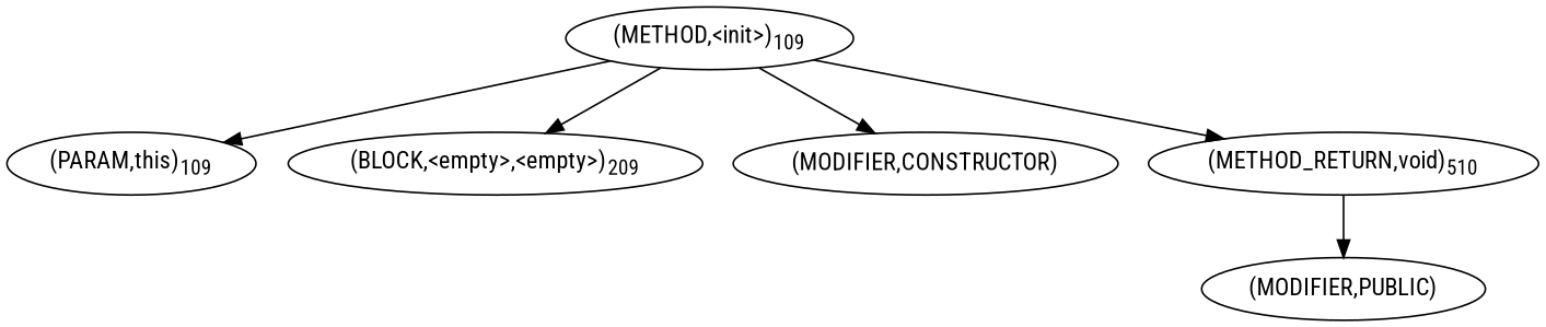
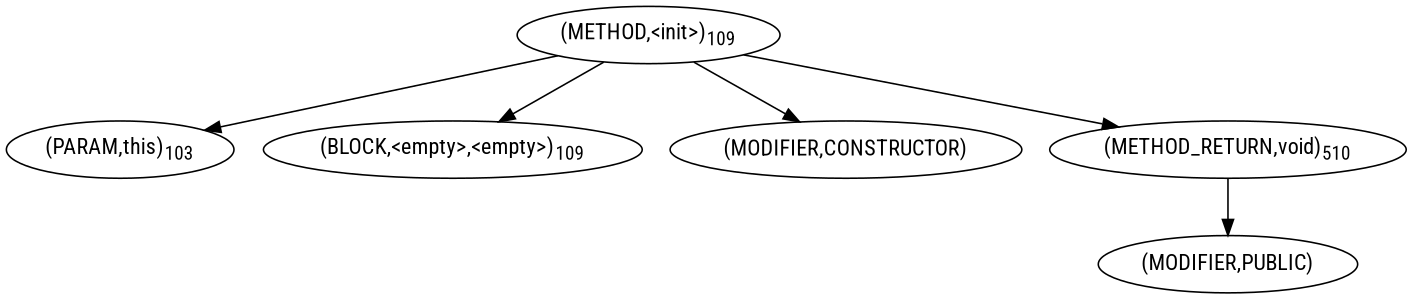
  digraph {
    fontname="Roboto Condensed"
    node [fontname="Roboto Condensed"]
    edge [fontname="Roboto Condensed"]
    n1 [label=<(METHOD,&lt;init&gt;)<SUB>109</SUB>>]
-   n2 [label=<(PARAM,this)<SUB>109</SUB>>]
-   n3 [label=<(BLOCK,&lt;empty&gt;,&lt;empty&gt;)<SUB>209</SUB>>]
+   n2 [label=<(PARAM,this)<SUB>103</SUB>>]
+   n3 [label=<(BLOCK,&lt;empty&gt;,&lt;empty&gt;)<SUB>109</SUB>>]
    n4 [label=<(MODIFIER,CONSTRUCTOR)>]
    n5 [label=<(METHOD_RETURN,void)<SUB>510</SUB>>]
    n6 [label=<(MODIFIER,PUBLIC)>]
    n1 -> n2
    n1 -> n3
    n1 -> n4
    n1 -> n5
    n5 -> n6
  }
